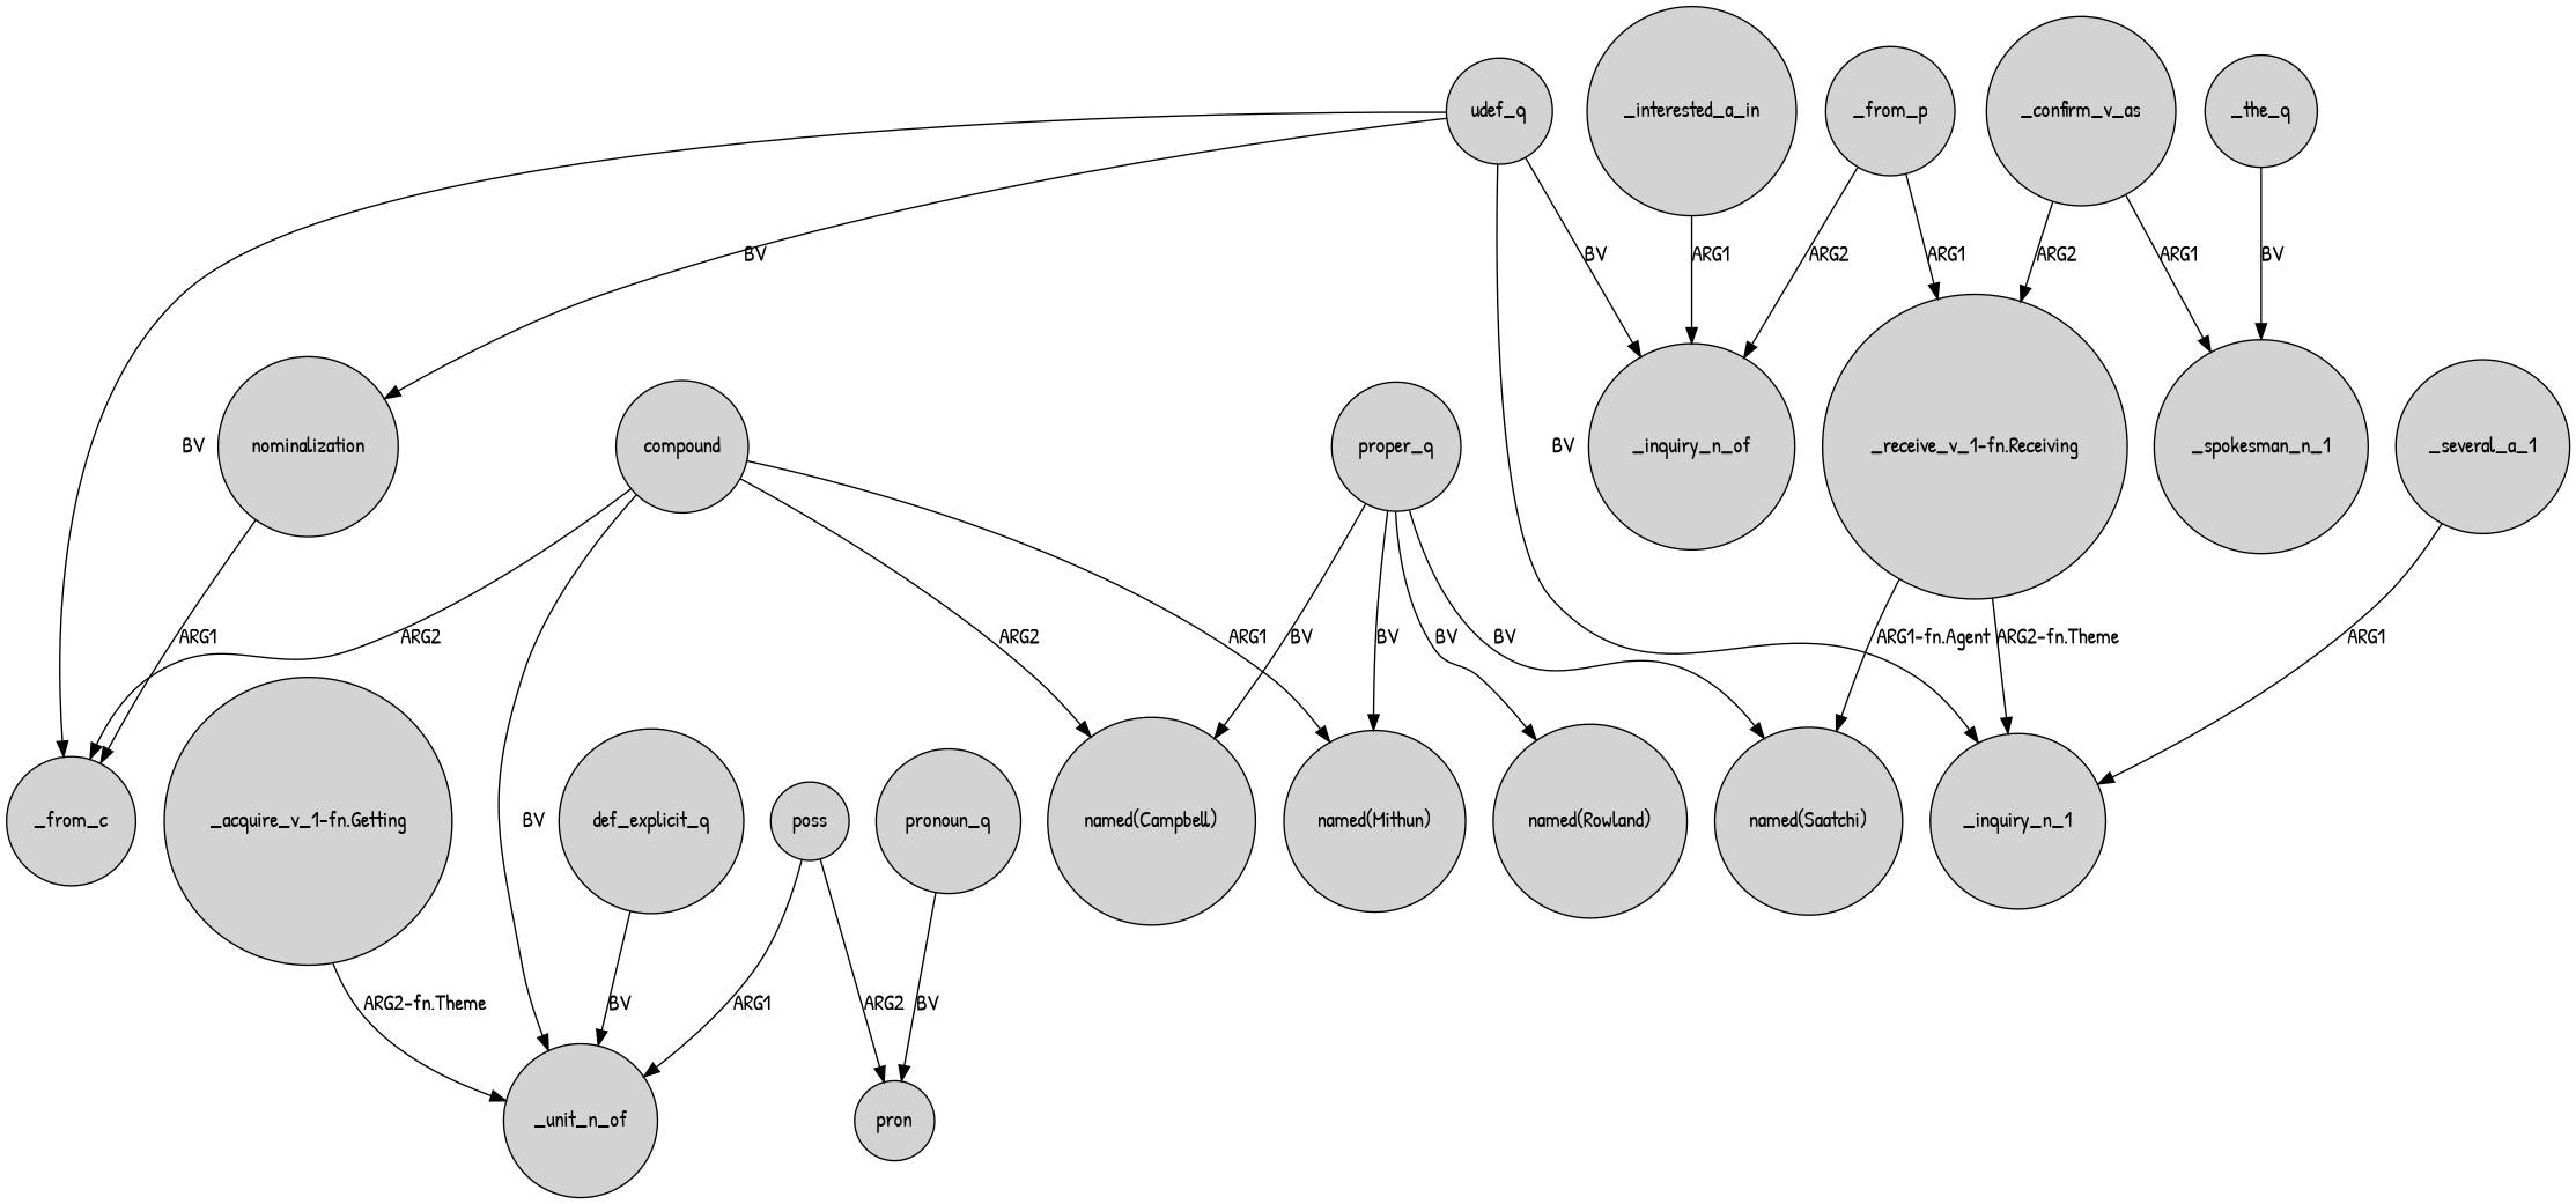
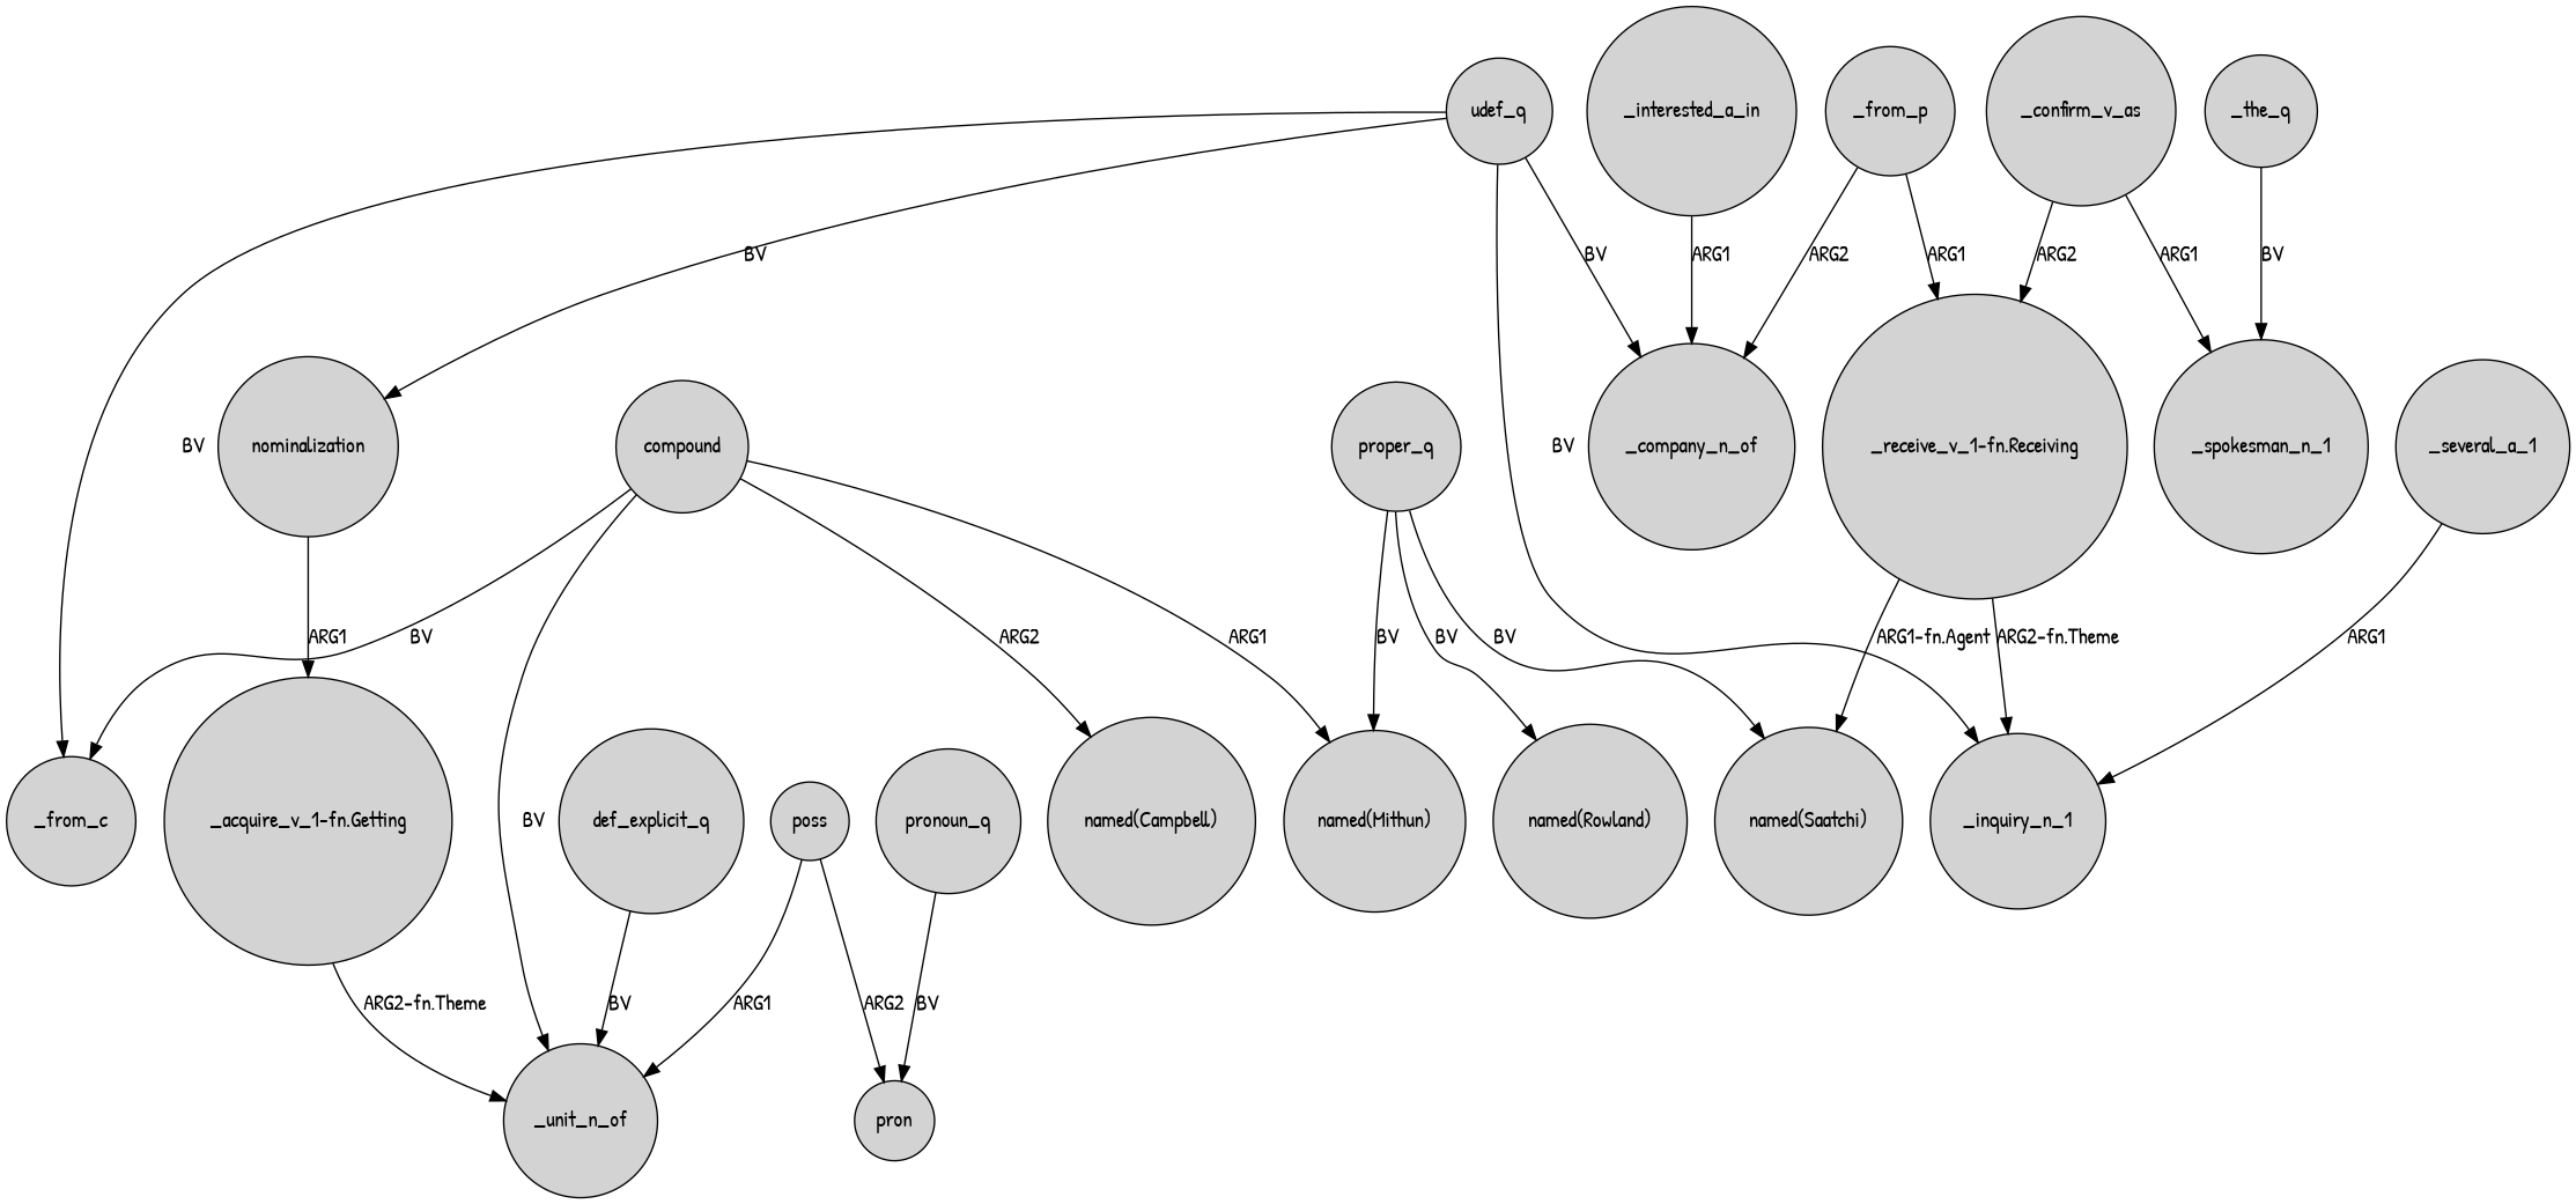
  digraph {
    fontname="Patrick Hand"
    node [fontname="Patrick Hand" shape=circle style=filled]
    edge [fontname="Patrick Hand"]
    _interested_a_in
-   _company_n_of [label=_inquiry_n_of]
+   _company_n_of
    nominalization
    "_acquire_v_1-fn.Getting"
    _unit_n_of
    proper_q
    "named(Rowland)"
    "named(Mithun)"
    "named(Campbell)"
    "named(Saatchi)"
    poss
    pron
    def_explicit_q
    compound
    n15 [label=_from_c]
    udef_q
    _inquiry_n_1
    _confirm_v_as
    "_receive_v_1-fn.Receiving"
    _spokesman_n_1
    _several_a_1
    pronoun_q
    _from_p
    _the_q
    _interested_a_in -> _company_n_of [label=ARG1]
-   nominalization -> n15 [label=ARG1]
+   nominalization -> "_acquire_v_1-fn.Getting" [label=ARG1]
    "_acquire_v_1-fn.Getting" -> _unit_n_of [label="ARG2-fn.Theme"]
    proper_q -> "named(Rowland)" [label=BV]
    proper_q -> "named(Mithun)" [label=BV]
-   proper_q -> "named(Campbell)" [label=BV]
    proper_q -> "named(Saatchi)" [label=BV]
    poss -> _unit_n_of [label=ARG1]
    poss -> pron [label=ARG2]
    def_explicit_q -> _unit_n_of [label=BV]
    compound -> _unit_n_of [label=BV]
    compound -> "named(Mithun)" [label=ARG1]
    compound -> "named(Campbell)" [label=ARG2]
-   compound -> n15 [label=ARG2]
+   compound -> n15 [label=BV]
    udef_q -> _company_n_of [label=BV]
    udef_q -> nominalization [label=BV]
    udef_q -> n15 [label=BV]
    udef_q -> _inquiry_n_1 [label=BV]
    _confirm_v_as -> "_receive_v_1-fn.Receiving" [label=ARG2]
    _confirm_v_as -> _spokesman_n_1 [label=ARG1]
    "_receive_v_1-fn.Receiving" -> "named(Saatchi)" [label="ARG1-fn.Agent"]
    "_receive_v_1-fn.Receiving" -> _inquiry_n_1 [label="ARG2-fn.Theme"]
    _several_a_1 -> _inquiry_n_1 [label=ARG1]
    pronoun_q -> pron [label=BV]
    _from_p -> _company_n_of [label=ARG2]
    _from_p -> "_receive_v_1-fn.Receiving" [label=ARG1]
    _the_q -> _spokesman_n_1 [label=BV]
  }
